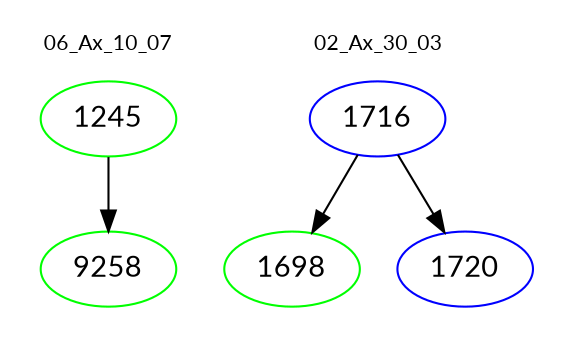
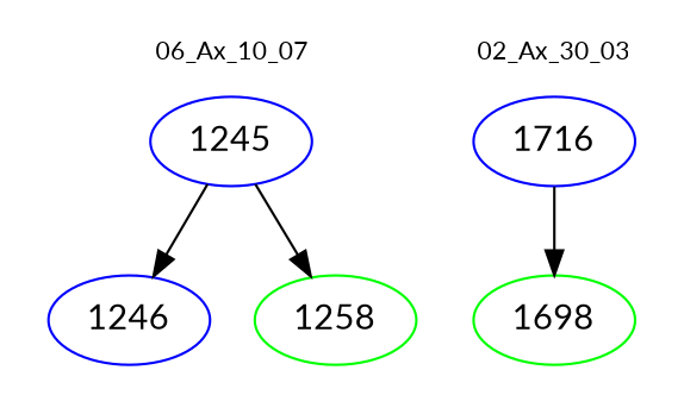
  digraph {
    fontname=Lato
    node [color=blue fontname=Lato]
    edge [color=black fontname=Lato]
-   n1 [color=green label=1245]
-   n3 [color=green label=9258]
+   n1 [label=1245]
+   n2 [label=1246]
+   n3 [color=green label=1258]
    n4 [label=1716]
    n5 [color=green label=1698]
-   n6 [label=1720]
    subgraph cluster_1 {
      color=white
      fontsize=10
      label="06_Ax_10_07"
      n1
+     n2
      n3
    }
    subgraph cluster_2 {
      color=white
      fontsize=10
      label="02_Ax_30_03"
      n4
      n5
-     n6
    }
+   n1 -> n2
    n1 -> n3
    n4 -> n5
-   n4 -> n6
  }
